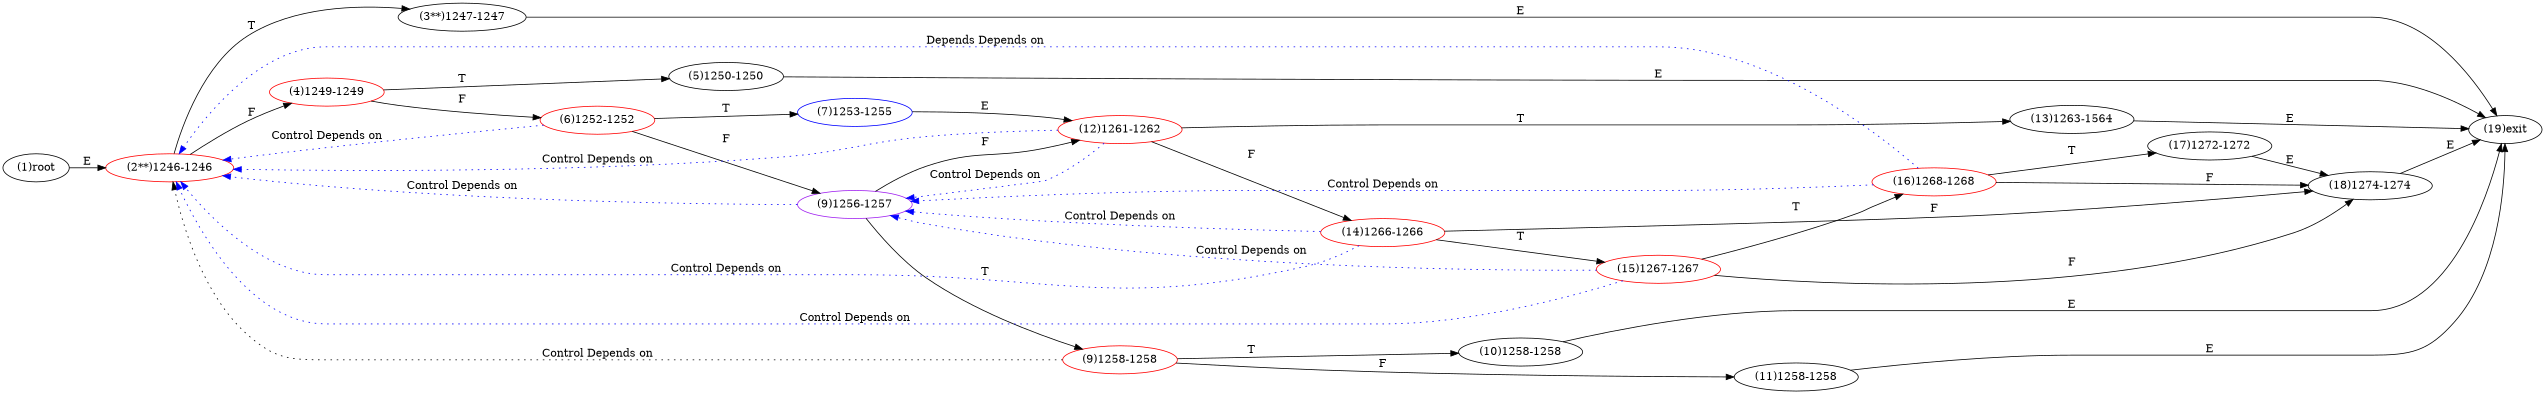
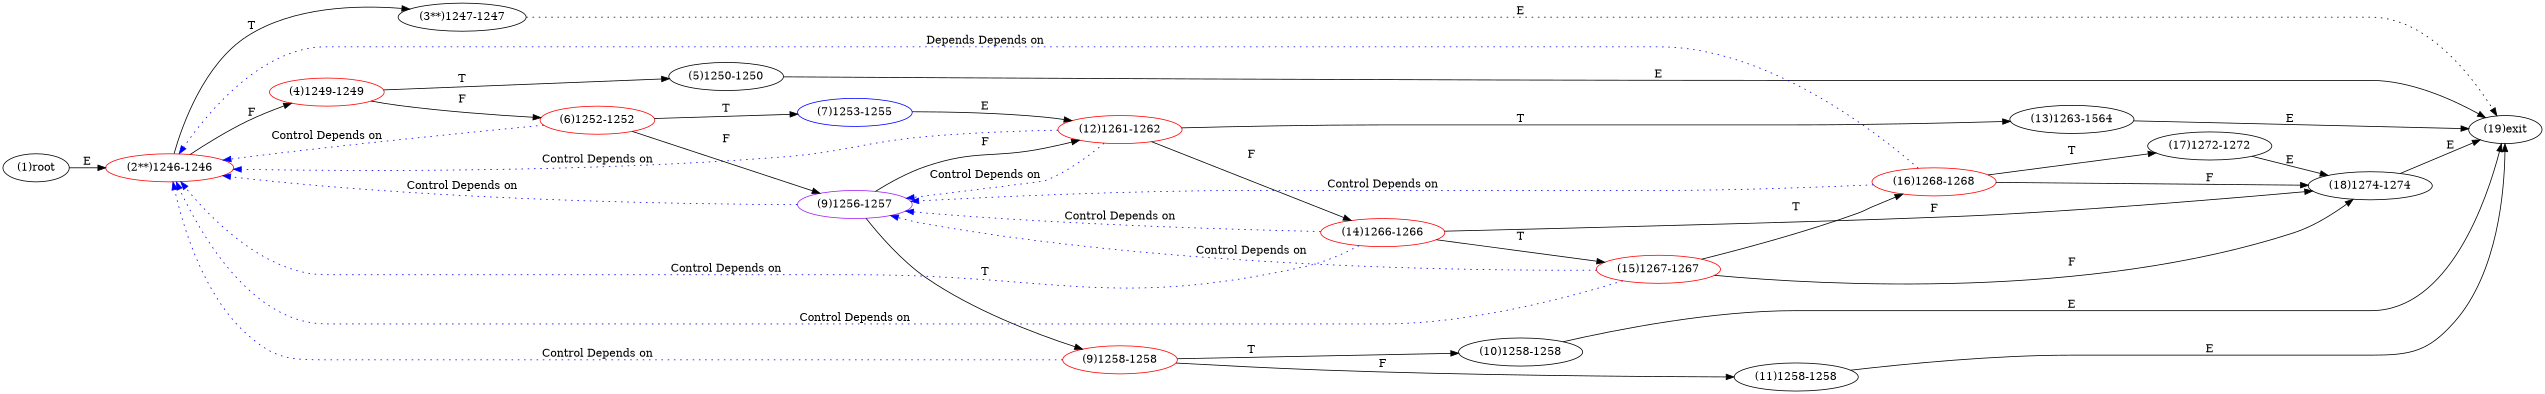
  digraph {
    rankdir=LR
    n1 [label="(1)root"]
    n2 [color=red label="(2**)1246-1246"]
    n3 [label="(3**)1247-1247"]
    n4 [color=red label="(4)1249-1249"]
    n5 [label="(19)exit"]
    n6 [label="(5)1250-1250"]
    n7 [color=red label="(6)1252-1252"]
    n8 [color=blue label="(7)1253-1255"]
    n9 [color=purple label="(9)1256-1257"]
    n10 [color=red label="(12)1261-1262"]
    n11 [color=red label="(9)1258-1258"]
    n12 [label="(13)1263-1564"]
    n13 [color=red label="(14)1266-1266"]
    n14 [label="(10)1258-1258"]
    n15 [label="(11)1258-1258"]
    n16 [color=red label="(15)1267-1267"]
    n17 [label="(18)1274-1274"]
    n18 [color=red label="(16)1268-1268"]
    n19 [label="(17)1272-1272"]
    n1 -> n2 [label=E]
    n2 -> n3 [label=T]
    n2 -> n4 [label=F]
-   n3 -> n5 [label=E]
+   n3 -> n5 [label=E style=dotted]
    n4 -> n6 [label=T]
    n4 -> n7 [label=F]
    n6 -> n5 [label=E]
    n7 -> n2 [color=blue label="Control Depends on" style=dotted]
    n7 -> n8 [label=T]
    n7 -> n9 [label=F]
    n8 -> n10 [label=E]
    n9 -> n2 [color=blue label="Control Depends on" style=dotted]
    n9 -> n10 [label=F]
    n9 -> n11 [label=T]
    n10 -> n2 [color=blue label="Control Depends on" style=dotted]
    n10 -> n9 [color=blue label="Control Depends on" style=dotted]
    n10 -> n12 [label=T]
    n10 -> n13 [label=F]
-   n11 -> n2 [color=black label="Control Depends on" style=dotted]
+   n11 -> n2 [color=blue label="Control Depends on" style=dotted]
    n11 -> n14 [label=T]
    n11 -> n15 [label=F]
    n12 -> n5 [label=E]
    n13 -> n2 [color=blue label="Control Depends on" style=dotted]
    n13 -> n9 [color=blue label="Control Depends on" style=dotted]
    n13 -> n16 [label=T]
    n13 -> n17 [label=F]
    n14 -> n5 [label=E]
    n15 -> n5 [label=E]
    n16 -> n2 [color=blue label="Control Depends on" style=dotted]
    n16 -> n9 [color=blue label="Control Depends on" style=dotted]
    n16 -> n17 [label=F]
    n16 -> n18 [label=T]
    n17 -> n5 [label=E]
    n18 -> n2 [color=blue label="Depends Depends on" style=dotted]
    n18 -> n9 [color=blue label="Control Depends on" style=dotted]
    n18 -> n17 [label=F]
    n18 -> n19 [label=T]
    n19 -> n17 [label=E]
  }
